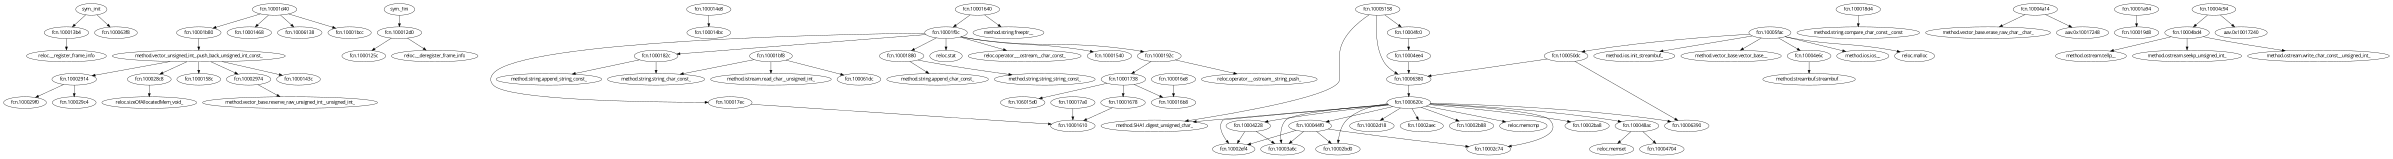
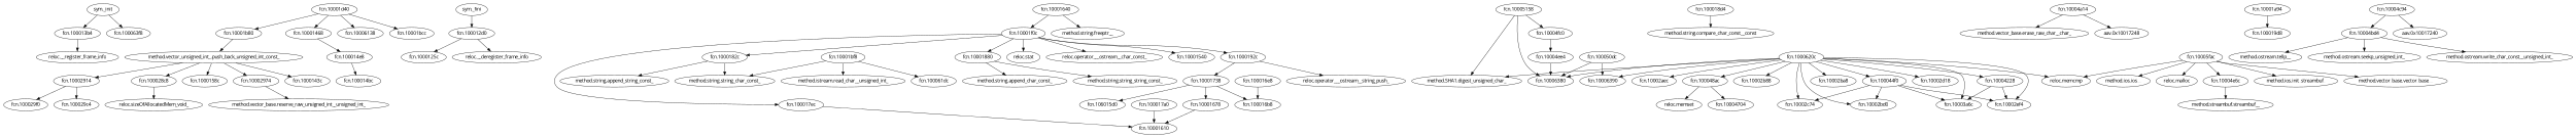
  digraph {
    fontname="Open Sans"
    node [fontname="Open Sans"]
    edge [fontname="Open Sans"]
    n1 [label="sym._init"]
    n2 [label="fcn.100013b4"]
    n3 [label="fcn.100063f8"]
    n4 [label="reloc.__register_frame_info"]
    n5 [label="method.vector_unsigned_int_.push_back_unsigned_int_const_"]
    n6 [label="fcn.10002914"]
    n7 [label="fcn.100028c8"]
    n8 [label="fcn.1000158c"]
    n9 [label="fcn.10002974"]
    n10 [label="fcn.1000143c"]
    n11 [label="fcn.100029f0"]
    n12 [label="fcn.100029c4"]
    n13 [label="reloc.sizeOfAllocatedMem_void_"]
    n14 [label="method.vector_base.reserve_raw_unsigned_int__unsigned_int_"]
    n15 [label="sym._fini"]
    n16 [label="fcn.100012d0"]
    n17 [label="fcn.1000125c"]
    n18 [label="reloc.__deregister_frame_info"]
    n19 [label="fcn.100014e8"]
    n20 [label="fcn.100014bc"]
    n21 [label="fcn.10001678"]
    n22 [label="fcn.10001610"]
    n23 [label="fcn.10001738"]
    n24 [label="fcn.100016b8"]
    n25 [label="fcn.106015d0"]
    n26 [label="fcn.10001b80"]
    n27 [label="fcn.1000620c"]
    n28 [label="method.SHA1.digest_unsigned_char_"]
    n29 [label="fcn.10006380"]
    n30 [label="fcn.10006390"]
    n31 [label="reloc.memcmp"]
    n32 [label="fcn.100048ac"]
    n33 [label="fcn.10002ba8"]
    n34 [label="fcn.10003a6c"]
    n35 [label="fcn.10002d18"]
    n36 [label="fcn.10002bd0"]
    n37 [label="fcn.10002ef4"]
    n38 [label="fcn.10004228"]
    n39 [label="fcn.10002aec"]
    n40 [label="fcn.10002c74"]
    n41 [label="fcn.10002b88"]
    n42 [label="fcn.100044f0"]
    n43 [label="reloc.memset"]
    n44 [label="fcn.10004704"]
    n45 [label="fcn.10001bf8"]
    n46 [label="fcn.100061dc"]
    n47 [label="method.istream.read_char__unsigned_int_"]
    n48 [label="method.string.string_char_const_"]
    n49 [label="fcn.100018d4"]
    n50 [label="method.string.compare_char_const__const"]
    n51 [label="fcn.10001640"]
    n52 [label="method.string.freeptr__"]
    n53 [label="fcn.10001f0c"]
    n54 [label="fcn.10001468"]
    n55 [label="fcn.1000182c"]
    n56 [label="method.string.append_string_const_"]
    n57 [label="fcn.10001880"]
    n58 [label="method.string.string_string_const_"]
    n59 [label="method.string.append_char_const_"]
    n60 [label="fcn.100017ec"]
    n61 [label="fcn.1000192c"]
    n62 [label="reloc.operator___ostream__string_push_"]
    n63 [label="fcn.10005fac"]
    n64 [label="method.ios.ios__"]
    n65 [label="reloc.malloc"]
    n66 [label="fcn.10004e6c"]
    n67 [label="method.ios.init_streambuf_"]
    n68 [label="method.vector_base.vector_base__"]
    n69 [label="fcn.100050dc"]
    n70 [label="method.streambuf.streambuf__"]
    n71 [label="fcn.10001d40"]
    n72 [label="fcn.10006138"]
    n73 [label="fcn.10001bcc"]
    n74 [label="fcn.10004a14"]
    n75 [label="method.vector_base.erase_raw_char__char_"]
    n76 [label="aav.0x10017248"]
    n77 [label="fcn.10001a94"]
    n78 [label="fcn.100019d8"]
    n79 [label="fcn.100016e8"]
    n80 [label="fcn.100017a0"]
    n81 [label="reloc.stat"]
    n82 [label="reloc.operator___ostream__char_const_"]
    n83 [label="fcn.10001540"]
    n84 [label="fcn.10004bd4"]
    n85 [label="method.ostream.tellp__"]
    n86 [label="method.ostream.seekp_unsigned_int_"]
    n87 [label="method.ostream.write_char_const__unsigned_int_"]
    n88 [label="fcn.10004c94"]
    n89 [label="aav.0x10017240"]
    n90 [label="fcn.10004ee4"]
    n91 [label="fcn.10004fc0"]
    n92 [label="fcn.10005158"]
    n1 -> n2
    n1 -> n3
    n2 -> n4
    n5 -> n6
    n5 -> n7
    n5 -> n8
    n5 -> n9
    n5 -> n10
    n6 -> n11
    n6 -> n12
    n7 -> n13
    n9 -> n14
    n15 -> n16
    n16 -> n17
    n16 -> n18
    n19 -> n20
    n21 -> n22
    n23 -> n21
    n23 -> n24
    n23 -> n25
    n26 -> n5
    n27 -> n28
-   n29 -> n27
+   n27 -> n29
    n27 -> n30
    n27 -> n31
    n27 -> n32
    n27 -> n33
    n27 -> n34
    n27 -> n35
    n27 -> n36
    n27 -> n37
    n27 -> n38
    n27 -> n39
    n27 -> n40
    n27 -> n41
    n27 -> n42
    n32 -> n43
    n32 -> n44
    n38 -> n34
    n38 -> n37
    n42 -> n34
    n42 -> n36
    n42 -> n37
    n42 -> n40
    n45 -> n46
    n45 -> n47
    n45 -> n48
    n49 -> n50
    n51 -> n52
    n51 -> n53
    n53 -> n55
    n53 -> n57
    n53 -> n60
    n53 -> n61
    n53 -> n81
    n53 -> n82
    n53 -> n83
+   n54 -> n19
    n55 -> n48
    n55 -> n56
    n57 -> n58
    n57 -> n59
    n60 -> n22
    n61 -> n23
    n61 -> n62
    n63 -> n64
    n63 -> n65
    n63 -> n66
    n63 -> n67
    n63 -> n68
-   n63 -> n69
+   n63 -> n31
    n66 -> n70
    n69 -> n29
    n69 -> n30
    n71 -> n26
    n71 -> n54
    n71 -> n72
    n71 -> n73
    n74 -> n75
    n74 -> n76
    n77 -> n78
    n79 -> n24
    n80 -> n22
    n84 -> n85
    n84 -> n86
    n84 -> n87
    n88 -> n84
    n88 -> n89
    n90 -> n29
    n91 -> n90
    n92 -> n28
    n92 -> n29
    n92 -> n91
  }
